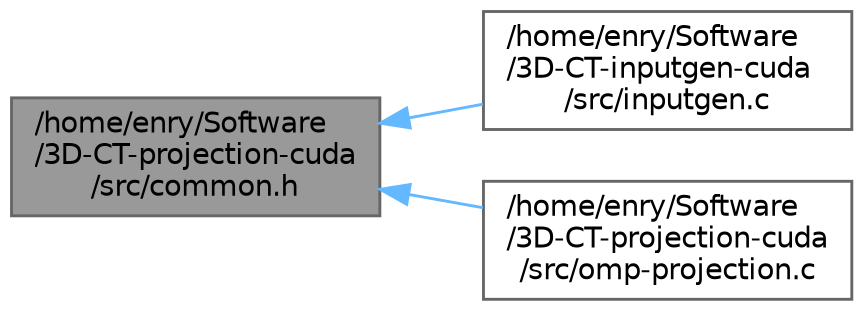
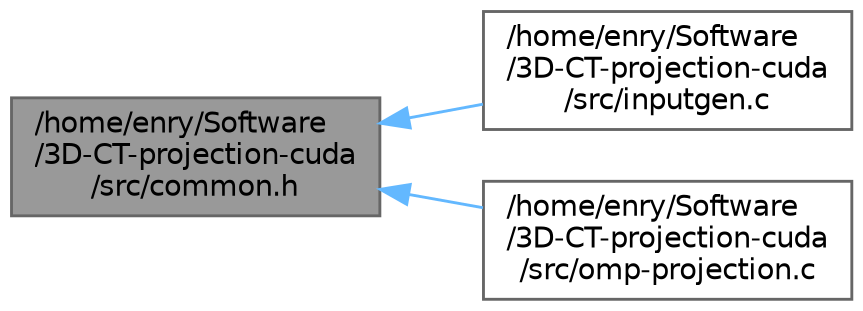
  digraph {
    rankdir=LR
    node [color=grey40 fillcolor=white fontname=Helvetica fontsize=10 shape=box style=filled]
    edge [color=steelblue1 dir=back fontname=Helvetica fontsize=10 labelfontname=Helvetica labelfontsize=10 style=solid]
    n1 [color=gray40 fillcolor=grey60 fontcolor=black height=0.2 label="/home/enry/Software\l/3D-CT-projection-cuda\l/src/common.h" width=0.4]
-   n2 [height=0.2 label="/home/enry/Software\l/3D-CT-inputgen-cuda\l/src/inputgen.c" width=0.4]
+   n2 [height=0.2 label="/home/enry/Software\l/3D-CT-projection-cuda\l/src/inputgen.c" width=0.4]
    n3 [height=0.2 label="/home/enry/Software\l/3D-CT-projection-cuda\l/src/omp-projection.c" width=0.4]
    n1 -> n2
    n1 -> n3
  }
